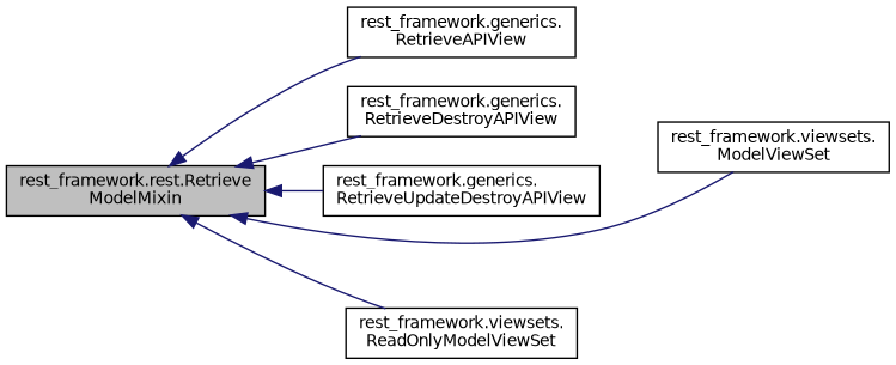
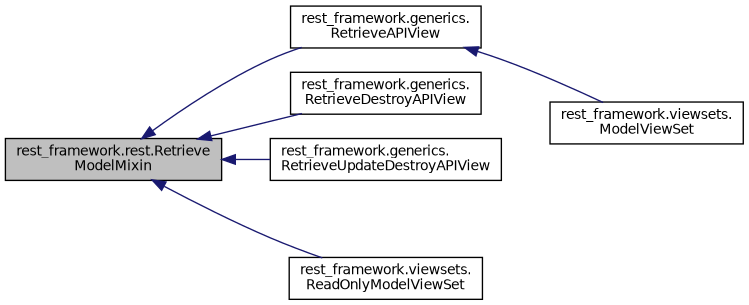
  digraph {
    rankdir=LR
    node [color=black fillcolor=white fontname=Helvetica fontsize=10 shape=record style=filled]
    edge [color=midnightblue dir=back fontname=Helvetica fontsize=10 labelfontname=Helvetica labelfontsize=10 style=solid]
    n1 [fillcolor=grey75 fontcolor=black height=0.2 label="rest_framework.rest.Retrieve\lModelMixin" width=0.4]
    n2 [height=0.2 label="rest_framework.generics.\lRetrieveAPIView" width=0.4]
    n3 [height=0.2 label="rest_framework.generics.\lRetrieveDestroyAPIView" width=0.4]
    n4 [height=0.2 label="rest_framework.generics.\lRetrieveUpdateDestroyAPIView" width=0.4]
    n5 [height=0.2 label="rest_framework.viewsets.\lModelViewSet" width=0.4]
    n6 [height=0.2 label="rest_framework.viewsets.\lReadOnlyModelViewSet" width=0.4]
    n1 -> n2
    n1 -> n3
    n1 -> n4
-   n1 -> n5
+   n2 -> n5
    n1 -> n6
  }
